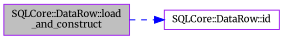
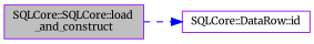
  digraph {
    rankdir=LR
    fontname=Merriweather
    node [color=purple fontname=Merriweather fontsize=10 shape=record style=filled]
-   n1 [fillcolor=grey75 fontcolor=black height=0.2 label="SQLCore::DataRow::load\l_and_construct" width=0.4]
+   n1 [fillcolor=grey75 fontcolor=black height=0.2 label="SQLCore::SQLCore::load\l_and_construct" width=0.4]
    n2 [fillcolor=white height=0.2 label="SQLCore::DataRow::id" width=0.4]
    n1 -> n2 [color=blue fontname=Merriweather fontsize=10 labelfontname=Helvetica labelfontsize=10 style=dashed]
  }
